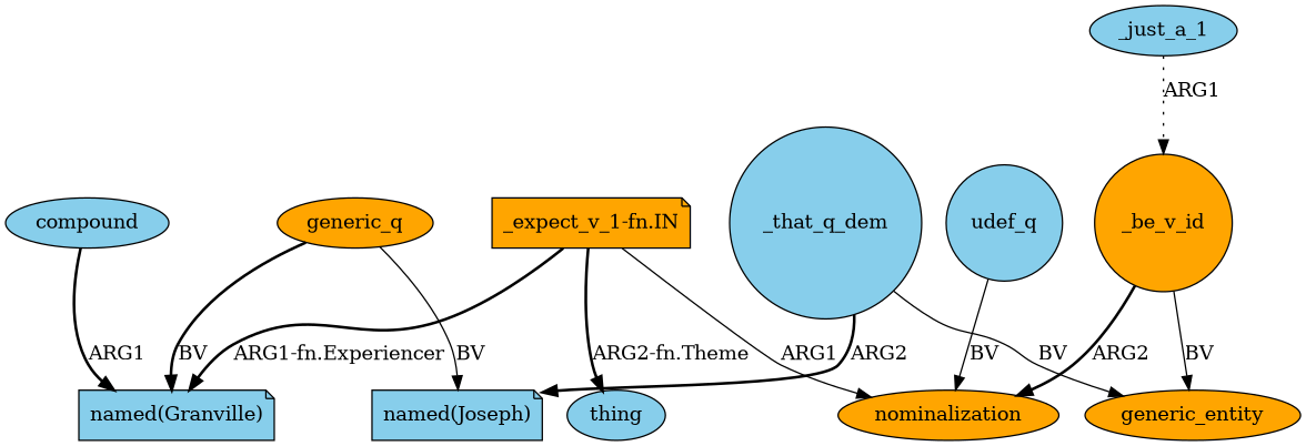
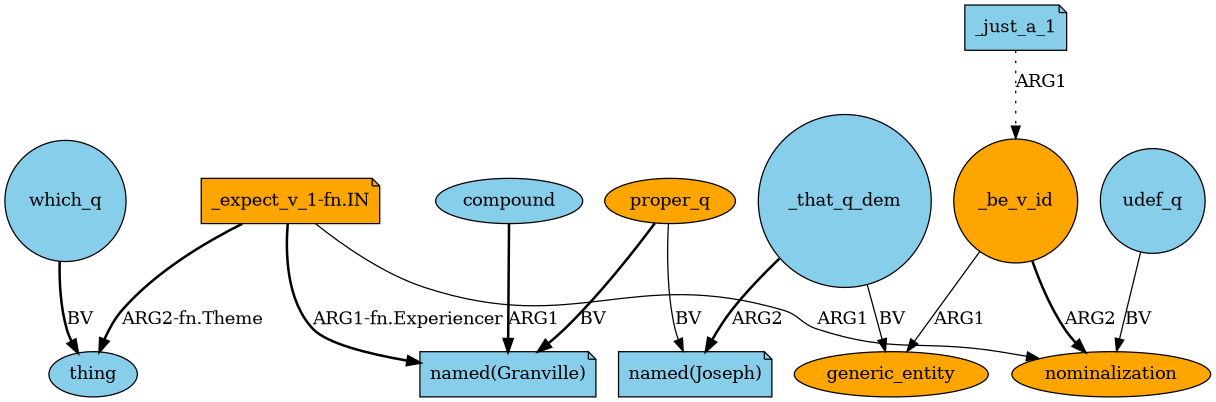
  digraph {
    node [fillcolor=skyblue shape=ellipse style=filled]
    edge [style=bold]
    "_expect_v_1-fn.IN" [fillcolor=orange shape=note]
    thing
    "named(Granville)" [shape=note]
    nominalization [fillcolor=orange]
-   _just_a_1
+   _just_a_1 [shape=note]
    _be_v_id [fillcolor=orange shape=circle]
    generic_entity [fillcolor=orange]
-   proper_q [fillcolor=orange label=generic_q]
+   proper_q [fillcolor=orange]
    "named(Joseph)" [shape=note]
    compound
    _that_q_dem [shape=circle]
    udef_q [shape=circle]
+   which_q [shape=circle]
    "_expect_v_1-fn.IN" -> thing [label="ARG2-fn.Theme"]
    "_expect_v_1-fn.IN" -> "named(Granville)" [label="ARG1-fn.Experiencer"]
    "_expect_v_1-fn.IN" -> nominalization [label=ARG1 style=solid]
    _just_a_1 -> _be_v_id [label=ARG1 style=dotted]
    _be_v_id -> nominalization [label=ARG2]
-   _be_v_id -> generic_entity [label=BV style=solid]
+   _be_v_id -> generic_entity [label=ARG1 style=solid]
    proper_q -> "named(Granville)" [label=BV]
    proper_q -> "named(Joseph)" [label=BV style=solid]
    compound -> "named(Granville)" [label=ARG1]
    _that_q_dem -> generic_entity [label=BV style=solid]
    _that_q_dem -> "named(Joseph)" [label=ARG2]
    udef_q -> nominalization [label=BV style=solid]
+   which_q -> thing [label=BV]
  }
